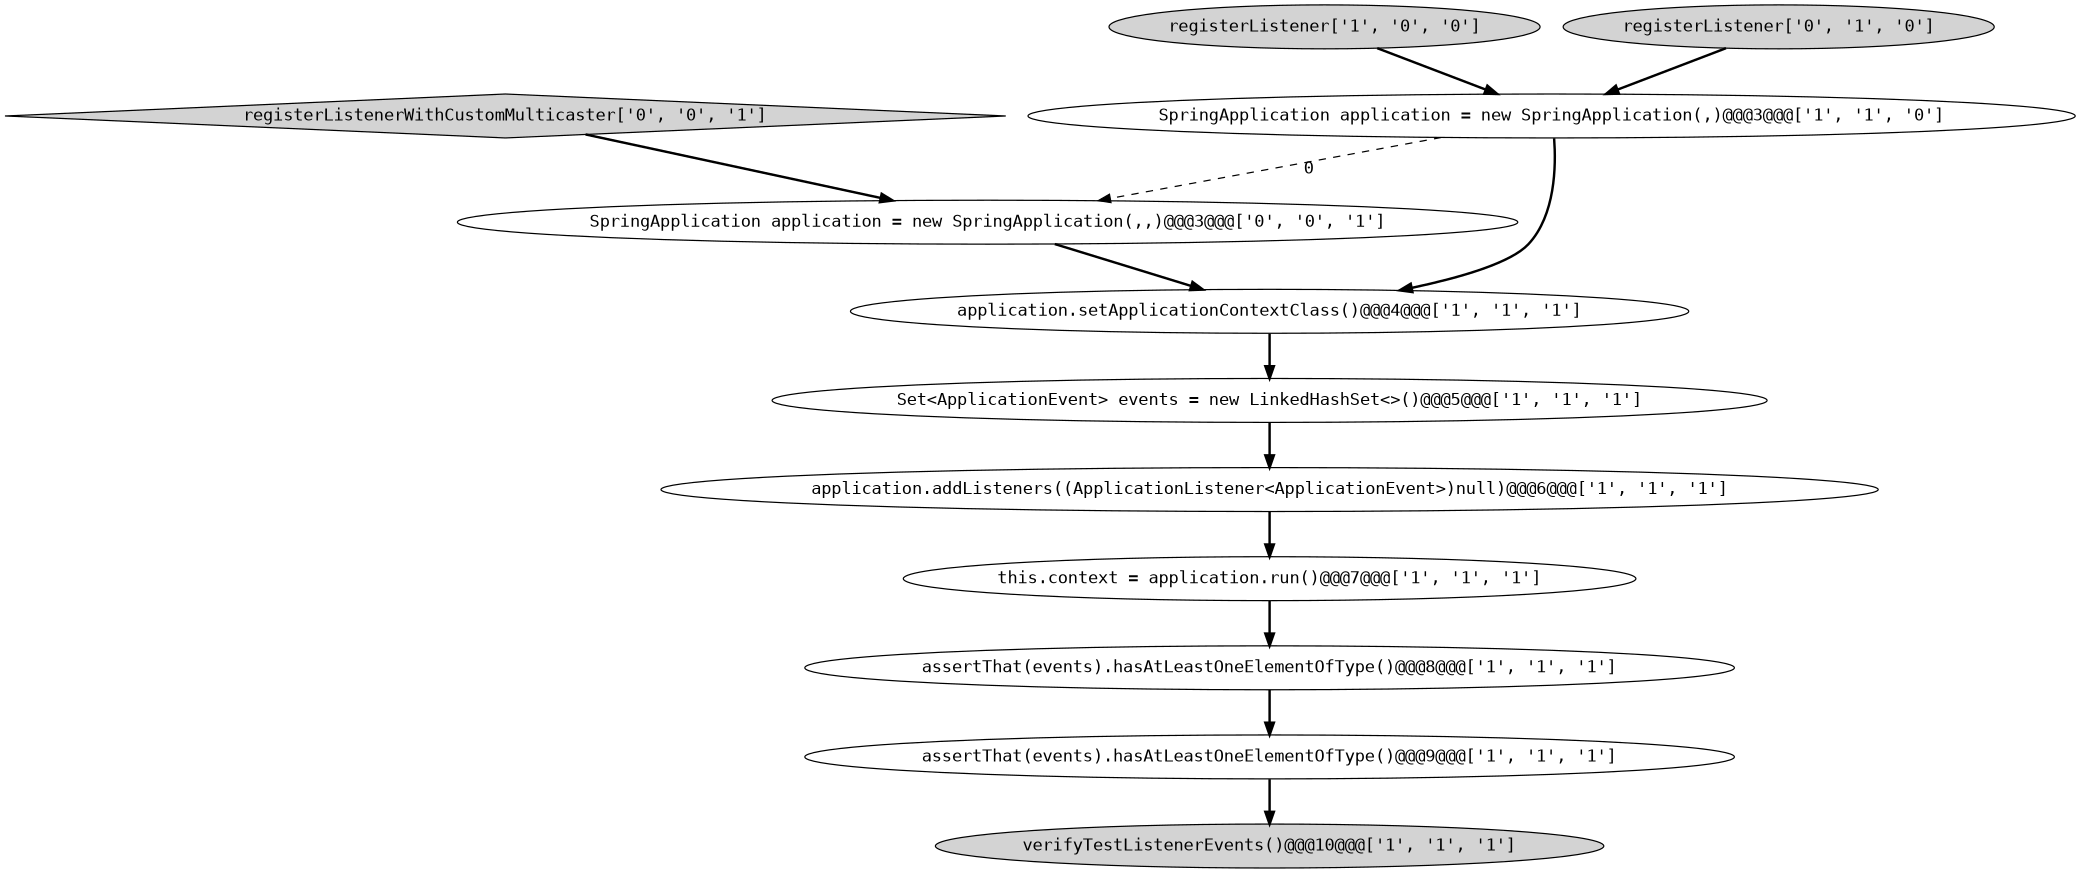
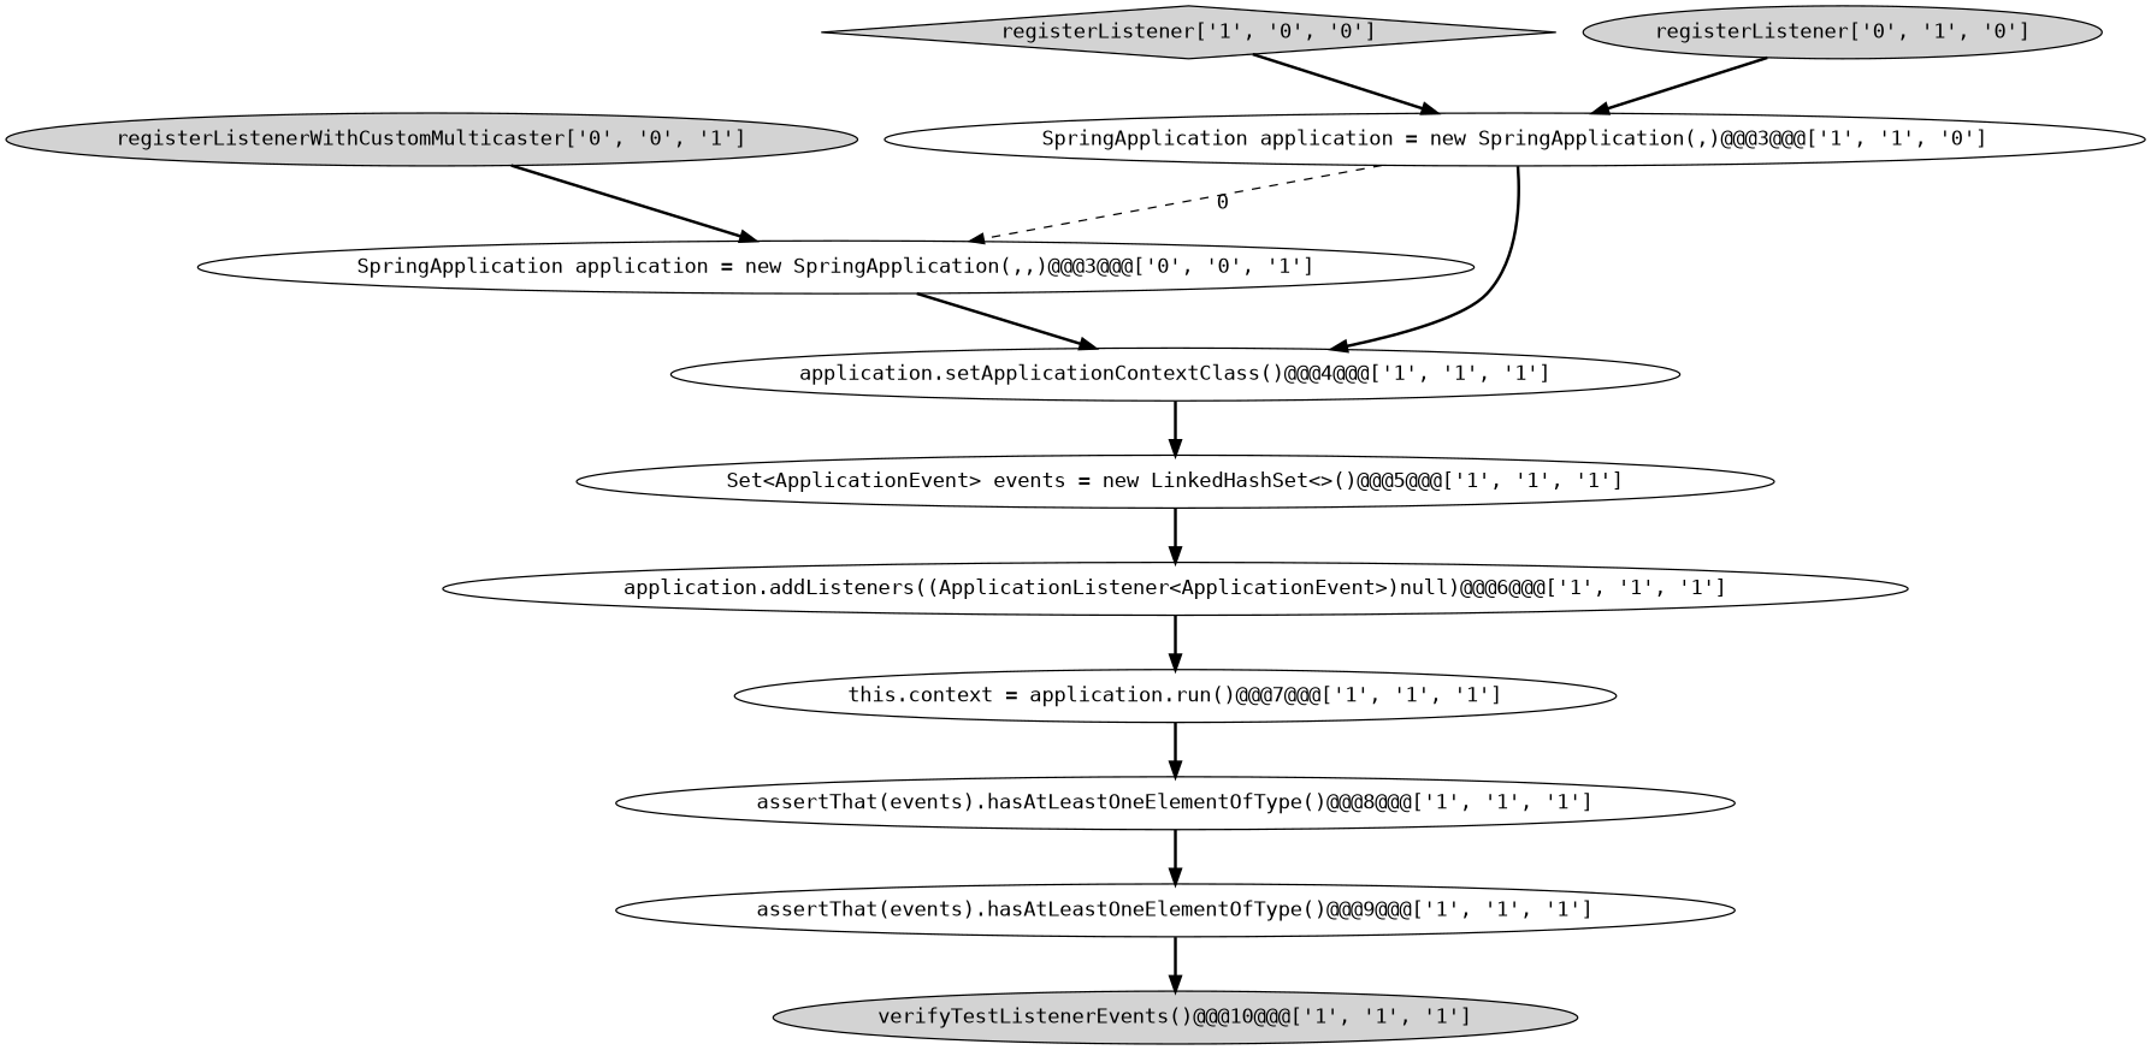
  digraph {
    fontname="DejaVu Sans Mono"
    node [fillcolor=white fontname="DejaVu Sans Mono" shape=ellipse style=filled]
    edge [fontname="DejaVu Sans Mono" style=bold]
    n1 [label="application.addListeners((ApplicationListener<ApplicationEvent>)null)@@@6@@@['1', '1', '1']"]
    n2 [label="this.context = application.run()@@@7@@@['1', '1', '1']"]
    n3 [label="assertThat(events).hasAtLeastOneElementOfType()@@@8@@@['1', '1', '1']"]
    n4 [label="assertThat(events).hasAtLeastOneElementOfType()@@@9@@@['1', '1', '1']"]
    n5 [fillcolor=lightgray label="verifyTestListenerEvents()@@@10@@@['1', '1', '1']"]
    n6 [label="SpringApplication application = new SpringApplication(,)@@@3@@@['1', '1', '0']"]
    n7 [label="SpringApplication application = new SpringApplication(,,)@@@3@@@['0', '0', '1']"]
    n8 [label="application.setApplicationContextClass()@@@4@@@['1', '1', '1']"]
    n9 [label="Set<ApplicationEvent> events = new LinkedHashSet<>()@@@5@@@['1', '1', '1']"]
-   n10 [fillcolor=lightgray label="registerListener['1', '0', '0']"]
-   n11 [fillcolor=lightgray label="registerListenerWithCustomMulticaster['0', '0', '1']" shape=diamond]
+   n10 [fillcolor=lightgray label="registerListener['1', '0', '0']" shape=diamond]
+   n11 [fillcolor=lightgray label="registerListenerWithCustomMulticaster['0', '0', '1']"]
    n12 [fillcolor=lightgray label="registerListener['0', '1', '0']"]
    n1 -> n2
    n2 -> n3
    n3 -> n4
    n4 -> n5
    n6 -> n7 [label=0 style=dashed]
    n6 -> n8
    n7 -> n8
    n8 -> n9
    n9 -> n1
    n10 -> n6
    n11 -> n7
    n12 -> n6
  }
